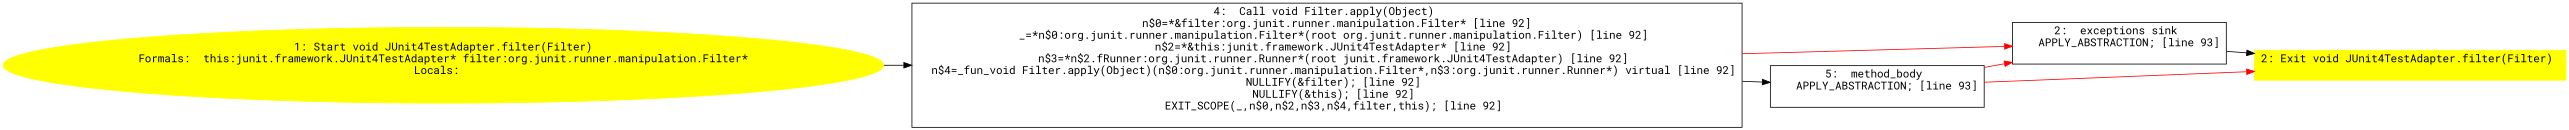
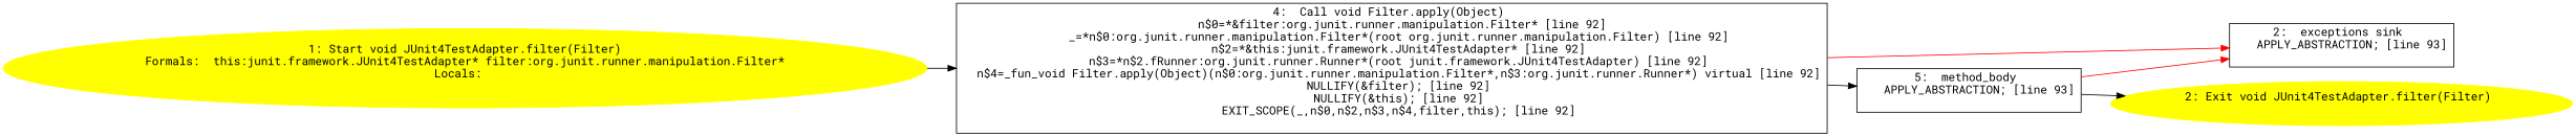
  digraph {
    fontname="Roboto Mono"
    rankdir=LR
    node [fontname="Roboto Mono" shape=box]
    edge [fontname="Roboto Mono"]
    n1 [color=yellow label="1: Start void JUnit4TestAdapter.filter(Filter)\nFormals:  this:junit.framework.JUnit4TestAdapter* filter:org.junit.runner.manipulation.Filter*\nLocals:  \n  " style=filled shape=""]
    n2 [label="4:  Call void Filter.apply(Object) \n   n$0=*&filter:org.junit.runner.manipulation.Filter* [line 92]\n  _=*n$0:org.junit.runner.manipulation.Filter*(root org.junit.runner.manipulation.Filter) [line 92]\n  n$2=*&this:junit.framework.JUnit4TestAdapter* [line 92]\n  n$3=*n$2.fRunner:org.junit.runner.Runner*(root junit.framework.JUnit4TestAdapter) [line 92]\n  n$4=_fun_void Filter.apply(Object)(n$0:org.junit.runner.manipulation.Filter*,n$3:org.junit.runner.Runner*) virtual [line 92]\n  NULLIFY(&filter); [line 92]\n  NULLIFY(&this); [line 92]\n  EXIT_SCOPE(_,n$0,n$2,n$3,n$4,filter,this); [line 92]\n "]
    n3 [label="2:  exceptions sink \n   APPLY_ABSTRACTION; [line 93]\n "]
    n4 [label="5:  method_body \n   APPLY_ABSTRACTION; [line 93]\n "]
-   n5 [color=yellow label="2: Exit void JUnit4TestAdapter.filter(Filter) \n  " style=filled]
+   n5 [color=yellow label="2: Exit void JUnit4TestAdapter.filter(Filter) \n  " style=filled shape=""]
    n1 -> n2
    n2 -> n3 [color=red]
    n2 -> n4
-   n3 -> n5
    n4 -> n3 [color=red]
-   n4 -> n5 [color=red]
+   n4 -> n5
  }
